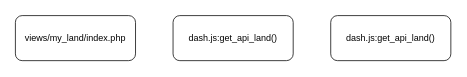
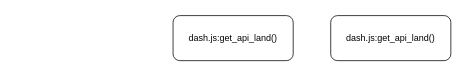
  <mxCell id="0" />
  <mxCell id="1" parent="0" />
- <mxCell id="2" value="&lt;div&gt;views/my_land/index.php&lt;/div&gt;" style="rounded=1;whiteSpace=wrap;html=1;" parent="1" vertex="1"><mxGeometry x="20" y="20" width="160" height="60" as="geometry" /></mxCell>
  <mxCell id="3" value="&lt;div&gt;dash.js:get_api_land()&lt;/div&gt;" style="rounded=1;whiteSpace=wrap;html=1;" parent="1" vertex="1"><mxGeometry x="230" y="20" width="160" height="60" as="geometry" /></mxCell>
  <mxCell id="4" value="&lt;div&gt;dash.js:get_api_land()&lt;/div&gt;" style="rounded=1;whiteSpace=wrap;html=1;" parent="1" vertex="1"><mxGeometry x="440" y="20" width="160" height="60" as="geometry" /></mxCell>
